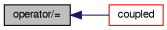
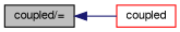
  digraph {
    rankdir=LR
    node [fontname=FreeSans fontsize=10 shape=record]
-   n1 [color=black fillcolor=grey75 fontcolor=black height=0.2 label="operator/=" style=filled width=0.4]
+   n1 [color=black fillcolor=grey75 fontcolor=black height=0.2 label="coupled/=" style=filled width=0.4]
    n2 [color=red height=0.2 label=coupled width=0.4]
    n1 -> n2 [color=midnightblue dir=back fontname=FreeSans fontsize=10 labelfontname=FreeSans labelfontsize=10 style=solid]
  }
